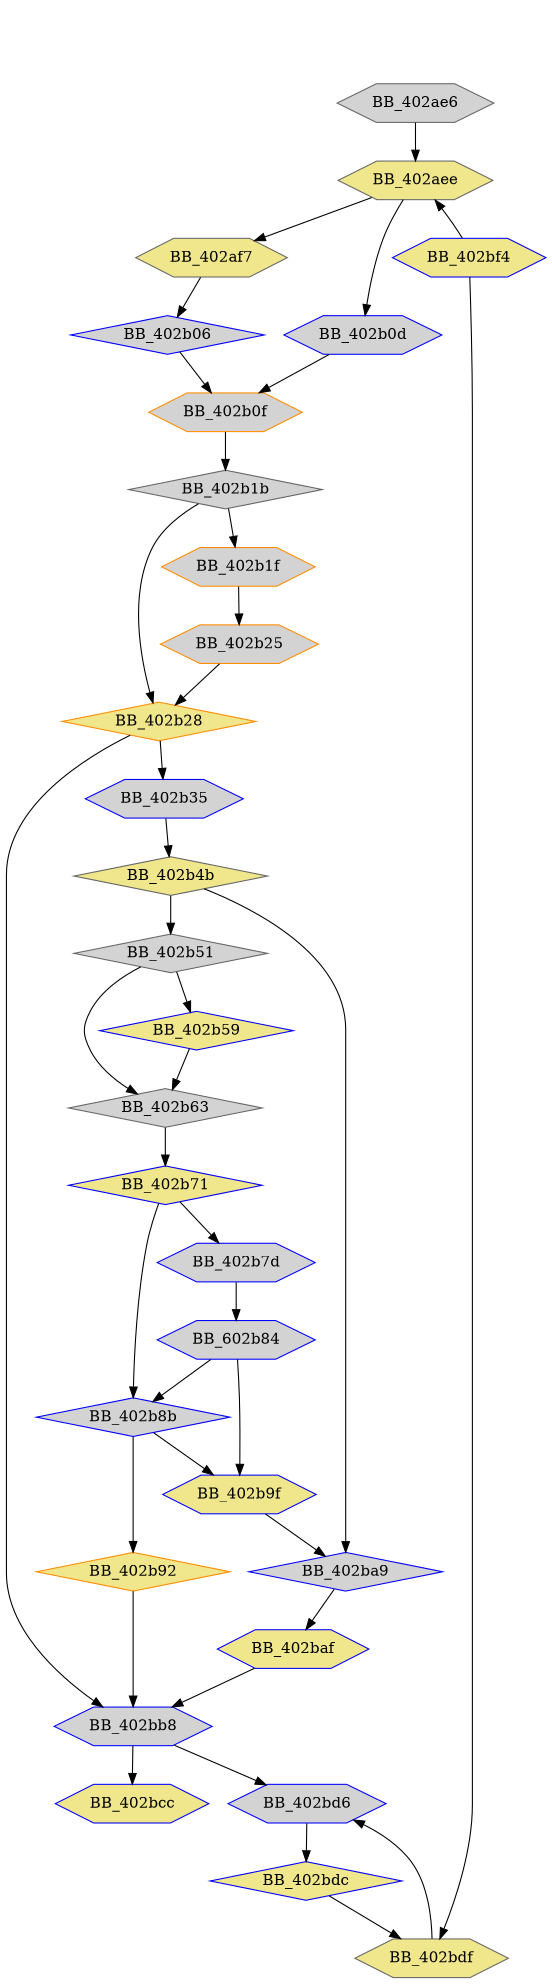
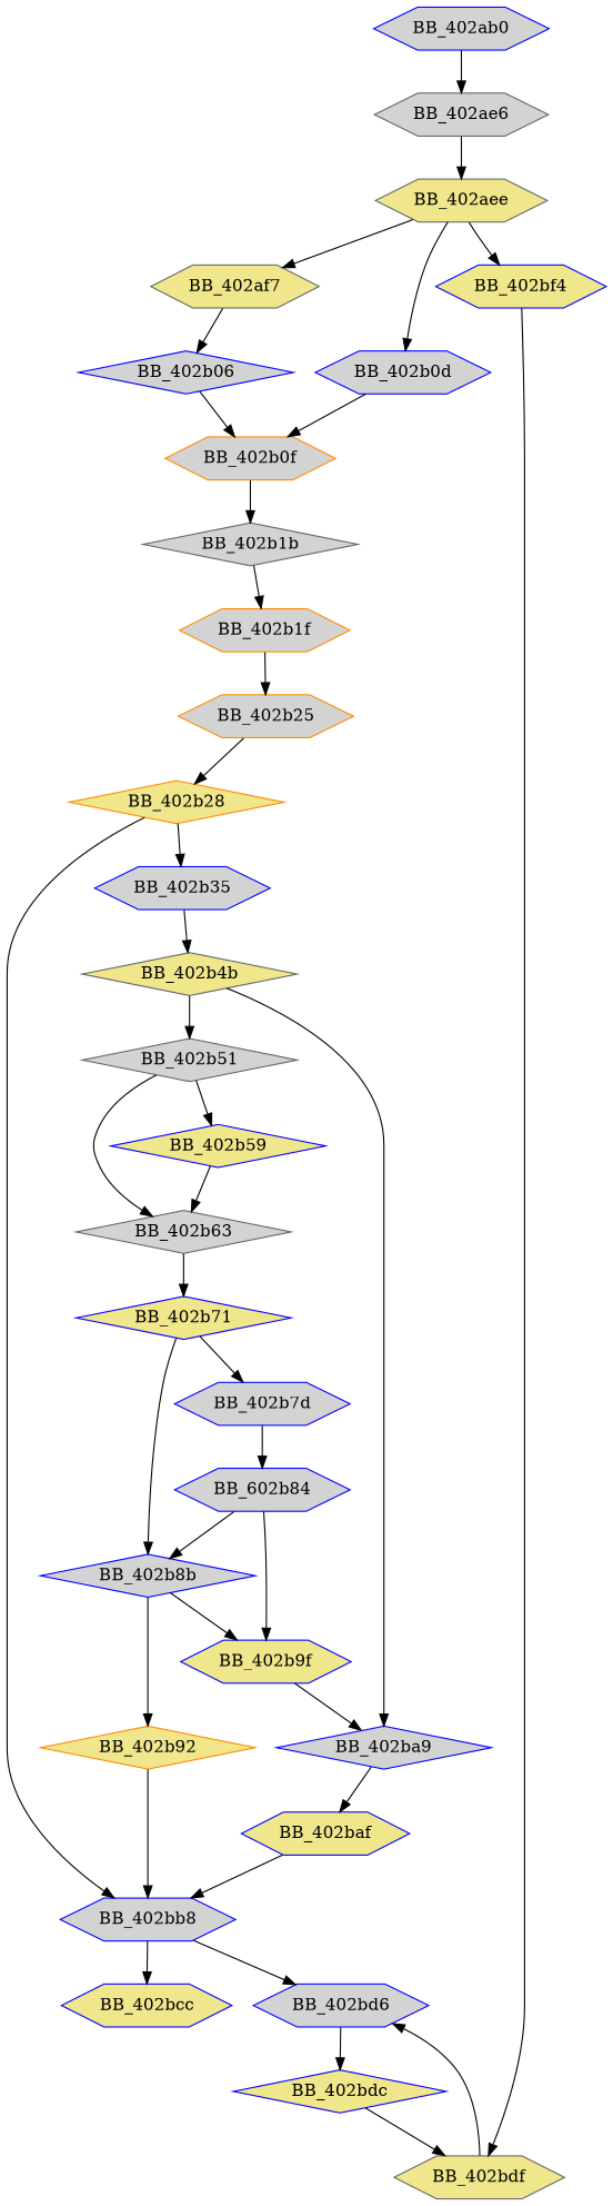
  digraph {
    node [color=blue fillcolor=lightgrey shape=hexagon style=filled]
    BB_402ae6 [color=gray40]
+   BB_402ab0
    BB_402aee [color=gray40 fillcolor=khaki]
    BB_402af7 [color=gray40 fillcolor=khaki]
    BB_402b0d
    BB_402bf4 [fillcolor=khaki]
    BB_402b06 [shape=diamond]
    BB_402b0f [color=darkorange]
    BB_402bdf [color=gray40 fillcolor=khaki]
    BB_402b1b [color=gray40 shape=diamond]
    BB_402bd6
    BB_402b1f [color=darkorange]
    BB_402b28 [color=darkorange fillcolor=khaki shape=diamond]
    BB_402b25 [color=darkorange]
    BB_402b35
    BB_402bb8
    BB_402b4b [color=gray40 fillcolor=khaki shape=diamond]
    BB_402bcc [fillcolor=khaki]
    BB_402b51 [color=gray40 shape=diamond]
    BB_402ba9 [shape=diamond]
    BB_402bdc [fillcolor=khaki shape=diamond]
    BB_402b59 [fillcolor=khaki shape=diamond]
    BB_402b63 [color=gray40 shape=diamond]
    BB_402baf [fillcolor=khaki]
    BB_402b71 [fillcolor=khaki shape=diamond]
    BB_402b7d
    BB_402b8b [shape=diamond]
    n28 [label=BB_602b84]
    BB_402b9f [fillcolor=khaki]
    BB_402b92 [color=darkorange fillcolor=khaki shape=diamond]
    BB_402ae6 -> BB_402aee
+   BB_402ab0 -> BB_402ae6
    BB_402aee -> BB_402af7
    BB_402aee -> BB_402b0d
-   BB_402bf4 -> BB_402aee
+   BB_402aee -> BB_402bf4
    BB_402af7 -> BB_402b06
    BB_402b0d -> BB_402b0f
    BB_402bf4 -> BB_402bdf
    BB_402b06 -> BB_402b0f
    BB_402b0f -> BB_402b1b
    BB_402bdf -> BB_402bd6
    BB_402b1b -> BB_402b1f
-   BB_402b1b -> BB_402b28
    BB_402bd6 -> BB_402bdc
    BB_402b1f -> BB_402b25
    BB_402b28 -> BB_402b35
    BB_402b28 -> BB_402bb8
    BB_402b25 -> BB_402b28
    BB_402b35 -> BB_402b4b
    BB_402bb8 -> BB_402bd6
    BB_402bb8 -> BB_402bcc
    BB_402b4b -> BB_402b51
    BB_402b4b -> BB_402ba9
    BB_402b51 -> BB_402b59
    BB_402b51 -> BB_402b63
    BB_402ba9 -> BB_402baf
    BB_402bdc -> BB_402bdf
    BB_402b59 -> BB_402b63
    BB_402b63 -> BB_402b71
    BB_402baf -> BB_402bb8
    BB_402b71 -> BB_402b7d
    BB_402b71 -> BB_402b8b
    BB_402b7d -> n28
    BB_402b8b -> BB_402b9f
    BB_402b8b -> BB_402b92
    n28 -> BB_402b8b
    n28 -> BB_402b9f
    BB_402b9f -> BB_402ba9
    BB_402b92 -> BB_402bb8
  }
